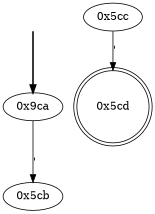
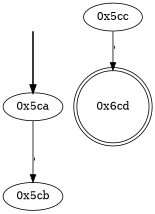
  digraph {
    fake [style=invisible]
-   "0x5ca" [root=true label="0x9ca"]
+   "0x5ca" [root=true]
    "0x5cb"
-   "0x5cd" [shape=doublecircle]
+   "0x5cd" [shape=doublecircle label="0x6cd"]
    "0x5cc"
    fake -> "0x5ca" [style=bold]
    "0x5ca" -> "0x5cb" [label="'"]
    "0x5cc" -> "0x5cd" [label="'"]
  }
